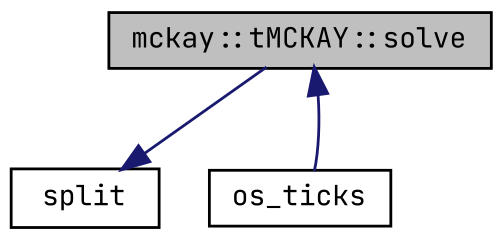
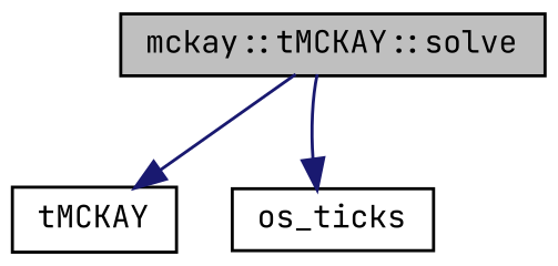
  digraph {
    fontname="JetBrains Mono"
    rankdir=TB
    node [color=black fillcolor=white fontname="JetBrains Mono" fontsize=10 shape=record style=filled]
    edge [color=midnightblue fontname="JetBrains Mono" fontsize=10 labelfontname=Helvetica labelfontsize=10 style=solid]
    n1 [fillcolor=grey75 fontcolor=black height=0.2 label="mckay::tMCKAY::solve" width=0.4]
-   n2 [height=0.2 label=split width=0.4]
+   n2 [height=0.2 label=tMCKAY width=0.4]
    n3 [height=0.2 label=os_ticks width=0.4]
    n1 -> n2
-   n3 -> n1
+   n1 -> n3
  }
